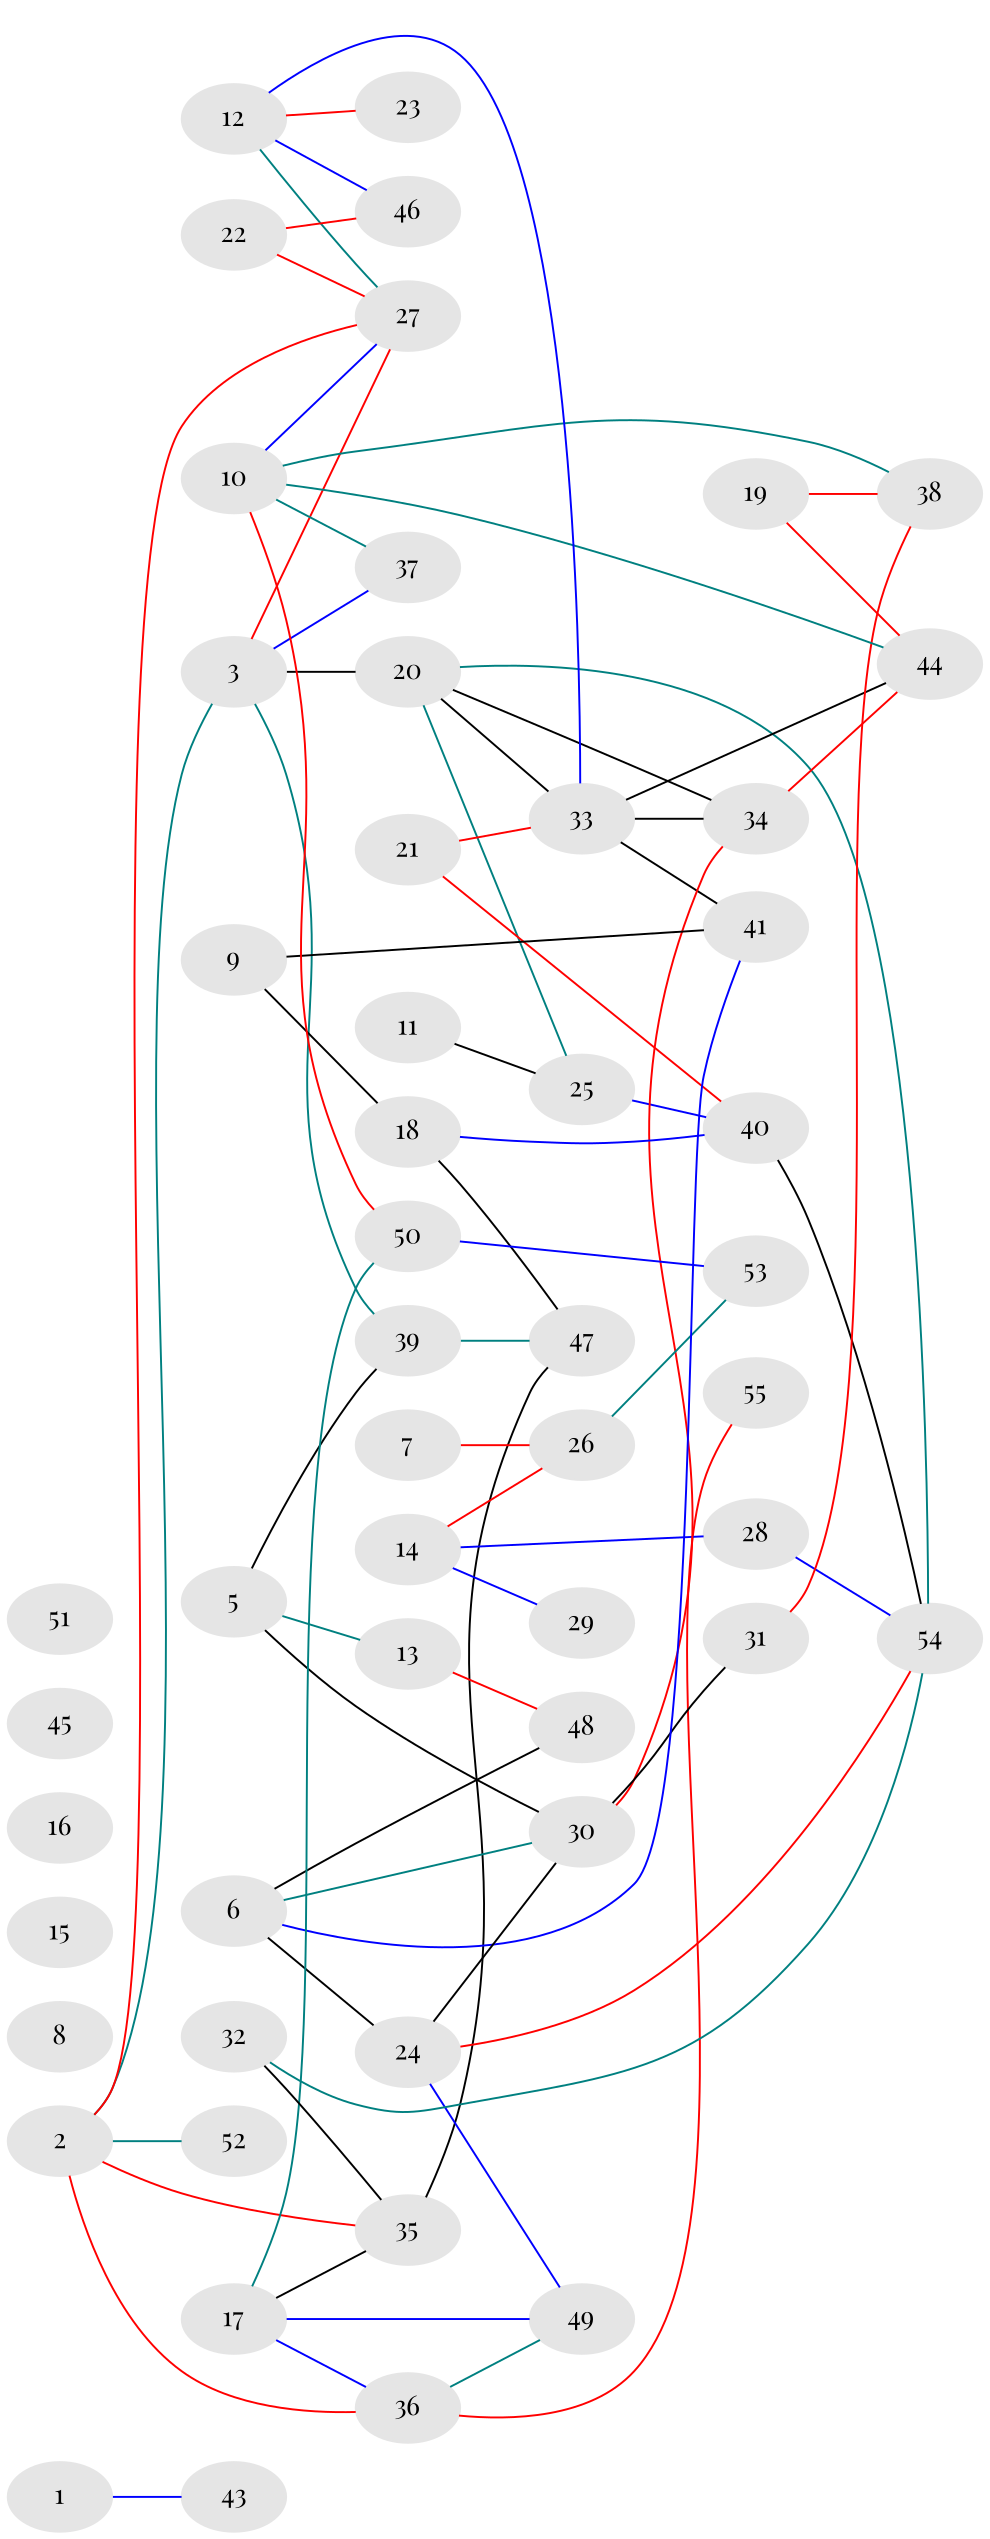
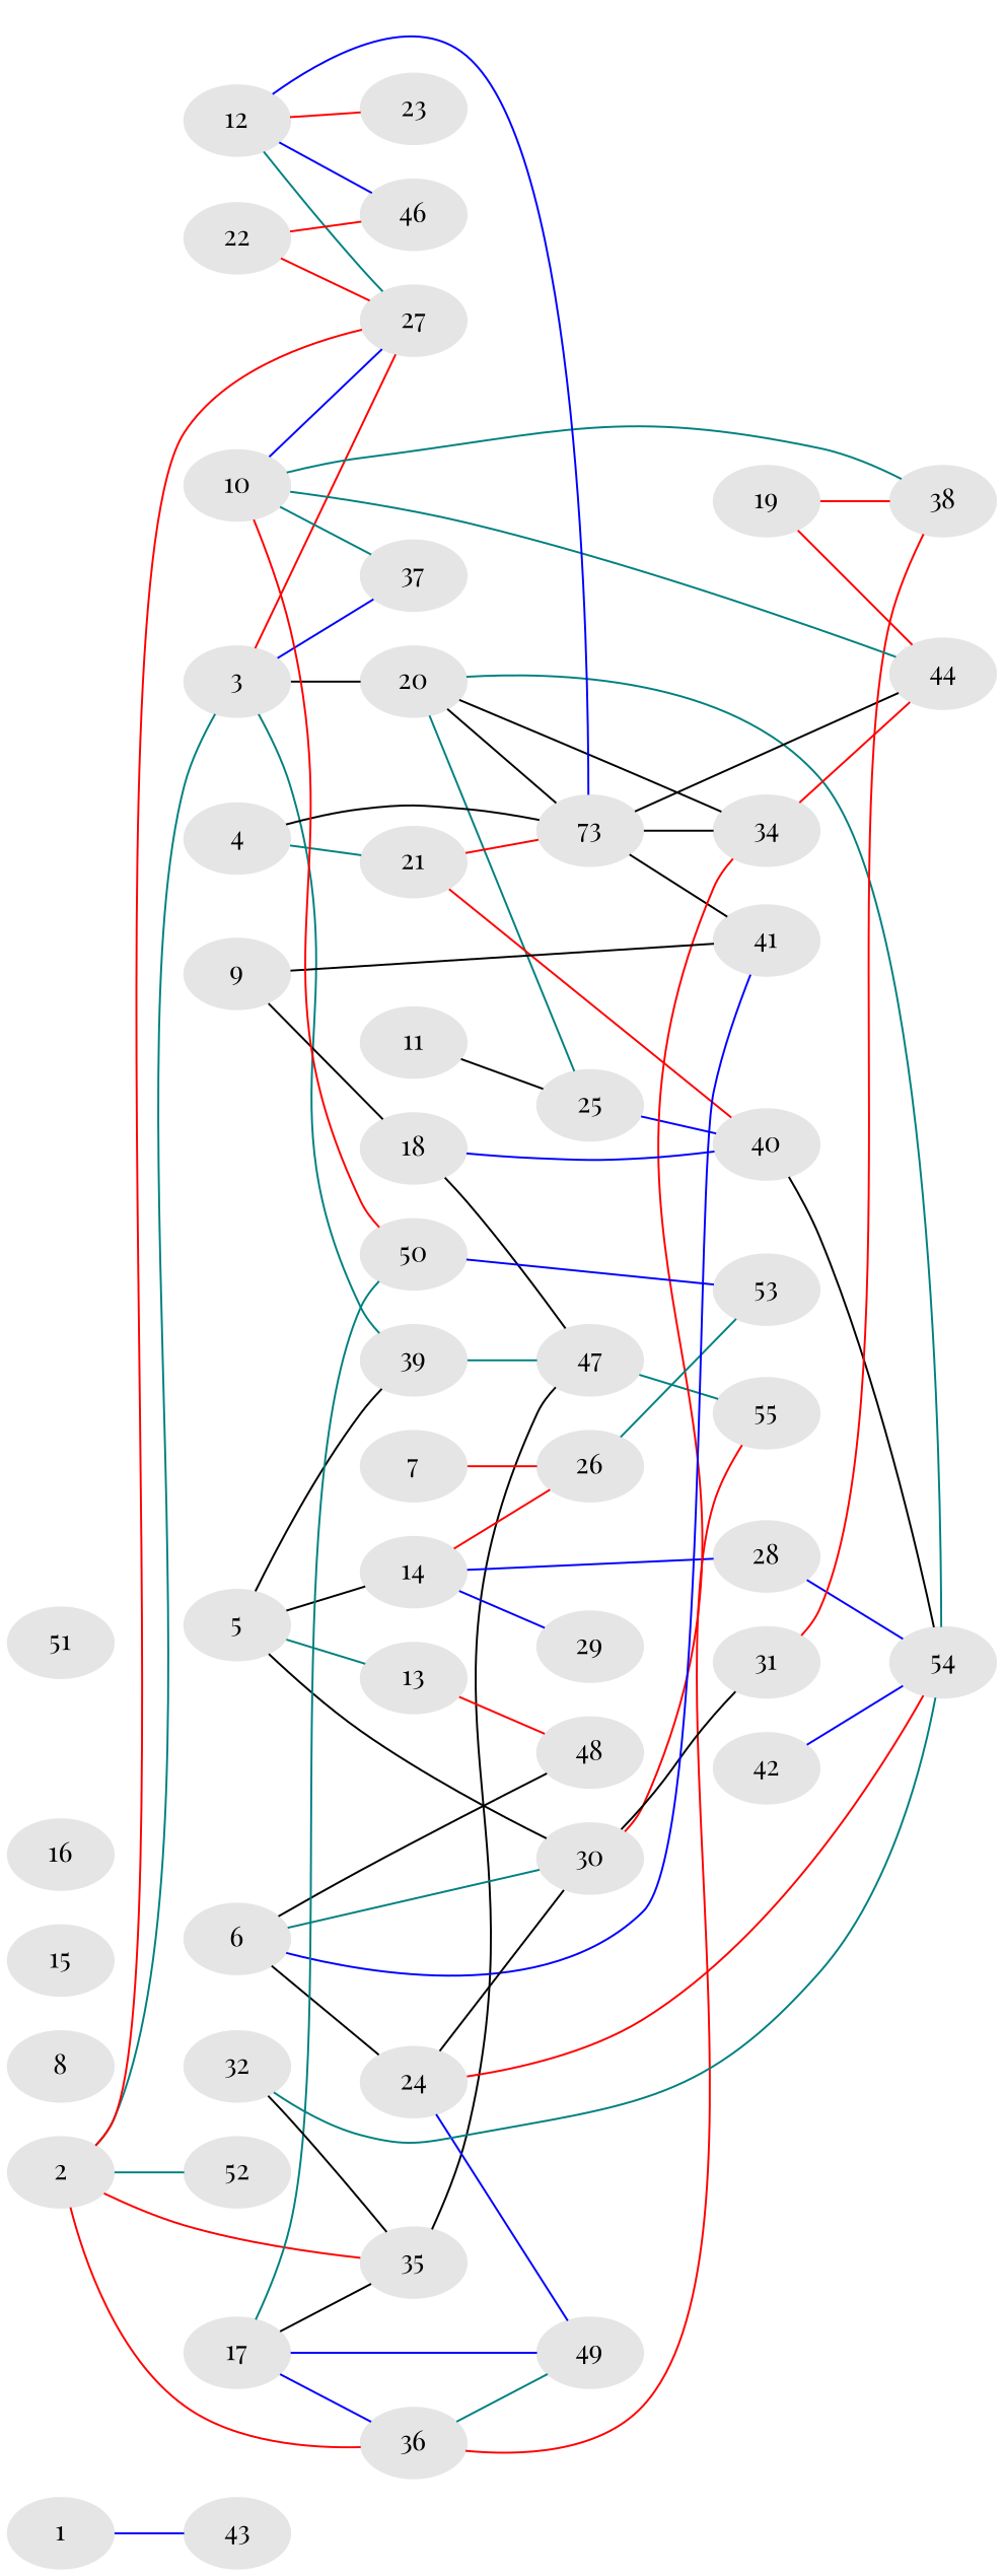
  graph {
    fontname="Playfair Display"
    rankdir=LR
    node [color=gray90 fontname="Playfair Display" style=filled]
    edge [color=black fontname="Playfair Display"]
    1
    43
    2
    3
    27
    35
    36
    52
    20
    37
    39
    47
    49
    55
-   33
+   33 [label=73]
    25
    34
    54
+   4
    21
    40
    41
    44
    5
    13
    14
    30
    48
    26
    28
    29
    31
    6
    24
    7
    53
    8
    9
    18
    10
    38
    50
    11
    12
    23
    46
    15
    16
    17
    19
    22
    32
-   45
+   42
    51
    1 -- 43 [color=blue]
    2 -- 3 [color=teal]
    2 -- 27 [color=red]
    2 -- 35 [color=red]
    2 -- 36 [color=red]
    2 -- 52 [color=teal]
    3 -- 27 [color=red]
    3 -- 20
    3 -- 37 [color=blue]
    3 -- 39 [color=teal]
    35 -- 47
    36 -- 49 [color=teal]
    36 -- 55 [color=red]
    20 -- 33
    20 -- 25 [color=teal]
    20 -- 34
    20 -- 54 [color=teal]
    39 -- 47 [color=teal]
+   47 -- 55 [color=teal]
    33 -- 34
    33 -- 41
    33 -- 44
    25 -- 40 [color=blue]
    34 -- 44 [color=red]
+   4 -- 33
+   4 -- 21 [color=teal]
    21 -- 33 [color=red]
    21 -- 40 [color=red]
    40 -- 54
    5 -- 39
    5 -- 13 [color=teal]
+   5 -- 14
    5 -- 30
    13 -- 48 [color=red]
    14 -- 26 [color=red]
    14 -- 28 [color=blue]
    14 -- 29 [color=blue]
    30 -- 34 [color=red]
    30 -- 31
    26 -- 53 [color=teal]
    28 -- 54 [color=blue]
    31 -- 38 [color=red]
    6 -- 41 [color=blue]
    6 -- 30 [color=teal]
    6 -- 48
    6 -- 24
    24 -- 49 [color=blue]
    24 -- 54 [color=red]
    24 -- 30
    7 -- 26 [color=red]
    9 -- 41
    9 -- 18
    18 -- 47
    18 -- 40 [color=blue]
    10 -- 27 [color=blue]
    10 -- 37 [color=teal]
    10 -- 44 [color=teal]
    10 -- 38 [color=teal]
    10 -- 50 [color=red]
    50 -- 53 [color=blue]
    11 -- 25
    12 -- 27 [color=teal]
    12 -- 33 [color=blue]
    12 -- 23 [color=red]
    12 -- 46 [color=blue]
    17 -- 35
    17 -- 36 [color=blue]
    17 -- 49 [color=blue]
    17 -- 50 [color=teal]
    19 -- 44 [color=red]
    19 -- 38 [color=red]
    22 -- 27 [color=red]
    22 -- 46 [color=red]
    32 -- 35
    32 -- 54 [color=teal]
+   42 -- 54 [color=blue]
  }
